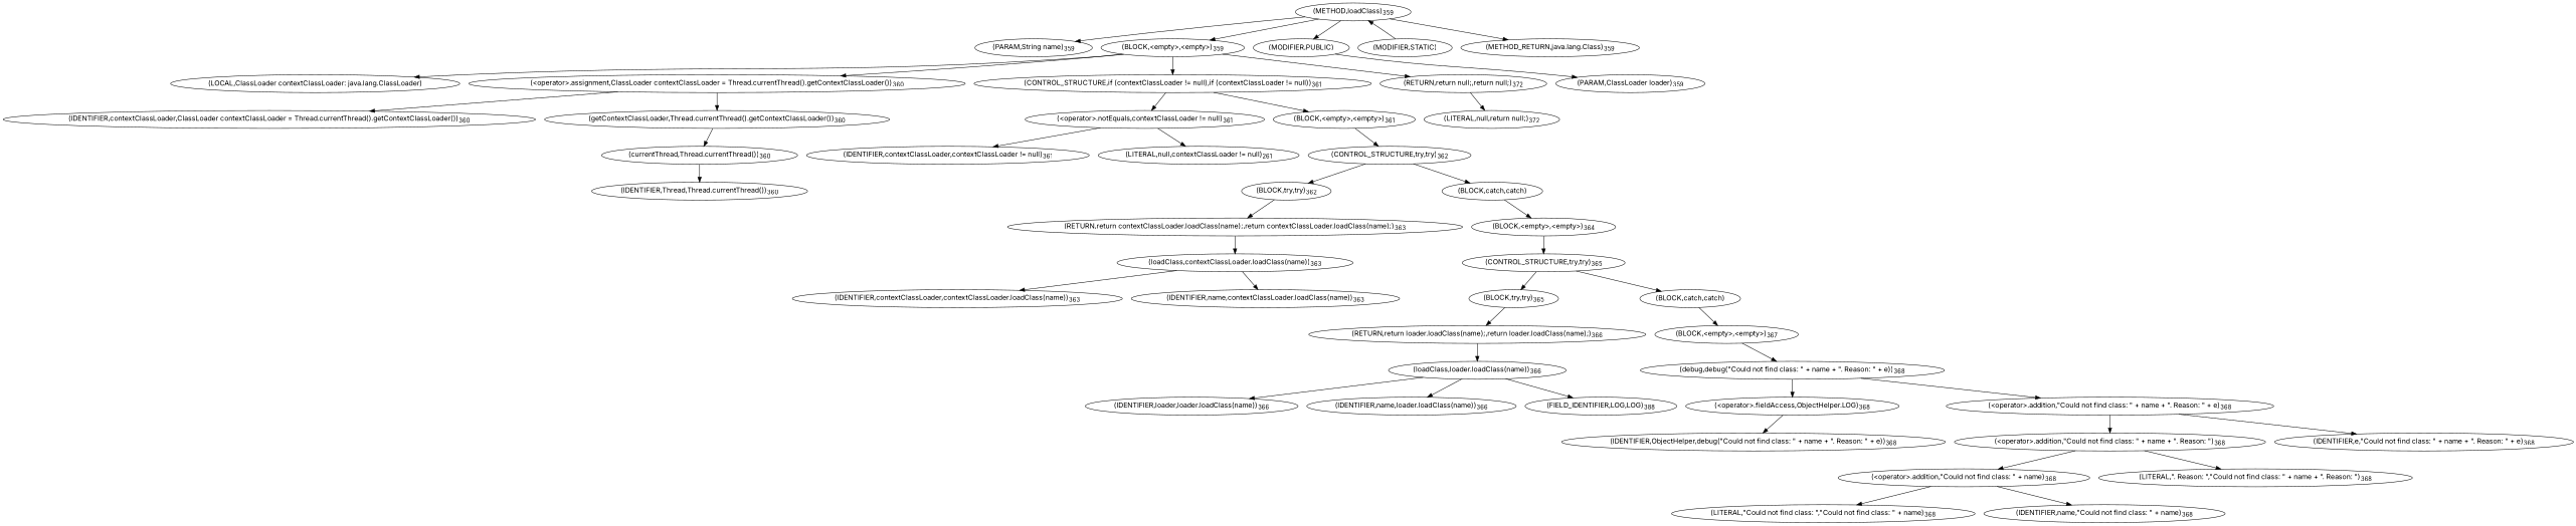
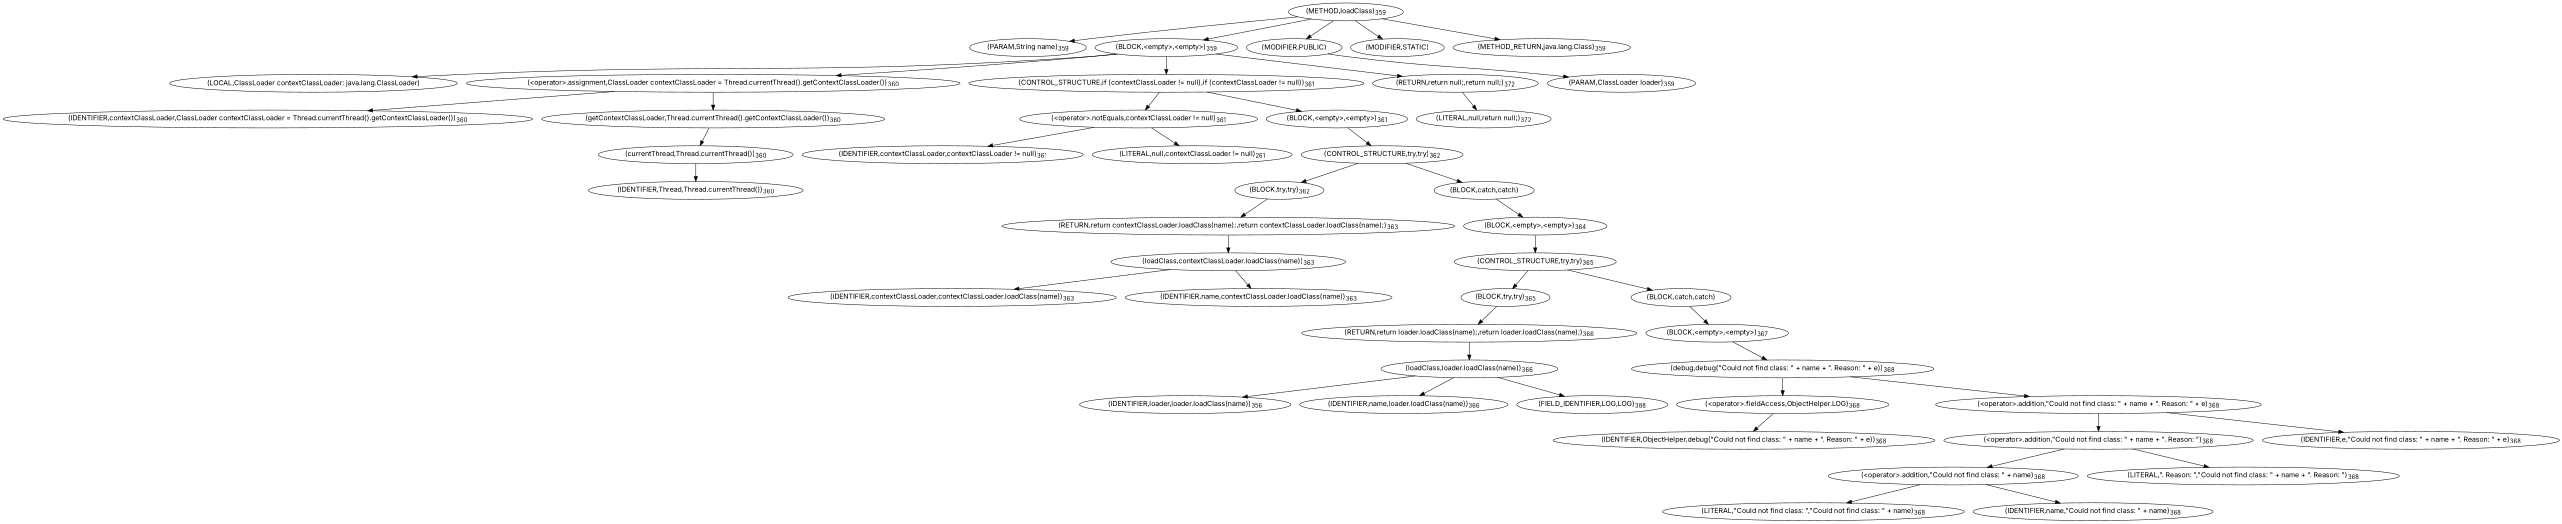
  digraph {
    fontname=Inter
    node [fontname=Inter]
    edge [fontname=Inter]
    n1 [label=<(METHOD,loadClass)<SUB>359</SUB>>]
    n2 [label=<(PARAM,String name)<SUB>359</SUB>>]
    n3 [label=<(BLOCK,&lt;empty&gt;,&lt;empty&gt;)<SUB>359</SUB>>]
    n4 [label=<(MODIFIER,PUBLIC)>]
    n5 [label=<(MODIFIER,STATIC)>]
    n6 [label=<(METHOD_RETURN,java.lang.Class)<SUB>359</SUB>>]
    n7 [label=<(PARAM,ClassLoader loader)<SUB>359</SUB>>]
    n8 [label=<(LOCAL,ClassLoader contextClassLoader: java.lang.ClassLoader)>]
    n9 [label=<(&lt;operator&gt;.assignment,ClassLoader contextClassLoader = Thread.currentThread().getContextClassLoader())<SUB>360</SUB>>]
    n10 [label=<(CONTROL_STRUCTURE,if (contextClassLoader != null),if (contextClassLoader != null))<SUB>361</SUB>>]
    n11 [label=<(RETURN,return null;,return null;)<SUB>372</SUB>>]
    n12 [label=<(IDENTIFIER,contextClassLoader,ClassLoader contextClassLoader = Thread.currentThread().getContextClassLoader())<SUB>360</SUB>>]
    n13 [label=<(getContextClassLoader,Thread.currentThread().getContextClassLoader())<SUB>360</SUB>>]
    n14 [label=<(&lt;operator&gt;.notEquals,contextClassLoader != null)<SUB>361</SUB>>]
    n15 [label=<(BLOCK,&lt;empty&gt;,&lt;empty&gt;)<SUB>361</SUB>>]
    n16 [label=<(LITERAL,null,return null;)<SUB>372</SUB>>]
    n17 [label=<(currentThread,Thread.currentThread())<SUB>360</SUB>>]
    n18 [label=<(IDENTIFIER,Thread,Thread.currentThread())<SUB>360</SUB>>]
    n19 [label=<(IDENTIFIER,contextClassLoader,contextClassLoader != null)<SUB>361</SUB>>]
    n20 [label=<(LITERAL,null,contextClassLoader != null)<SUB>261</SUB>>]
    n21 [label=<(CONTROL_STRUCTURE,try,try)<SUB>362</SUB>>]
    n22 [label=<(BLOCK,try,try)<SUB>362</SUB>>]
    n23 [label=<(BLOCK,catch,catch)>]
    n24 [label=<(RETURN,return contextClassLoader.loadClass(name);,return contextClassLoader.loadClass(name);)<SUB>363</SUB>>]
    n25 [label=<(BLOCK,&lt;empty&gt;,&lt;empty&gt;)<SUB>364</SUB>>]
    n26 [label=<(loadClass,contextClassLoader.loadClass(name))<SUB>363</SUB>>]
    n27 [label=<(IDENTIFIER,contextClassLoader,contextClassLoader.loadClass(name))<SUB>363</SUB>>]
    n28 [label=<(IDENTIFIER,name,contextClassLoader.loadClass(name))<SUB>363</SUB>>]
    n29 [label=<(CONTROL_STRUCTURE,try,try)<SUB>365</SUB>>]
    n30 [label=<(BLOCK,try,try)<SUB>365</SUB>>]
    n31 [label=<(BLOCK,catch,catch)>]
    n32 [label=<(RETURN,return loader.loadClass(name);,return loader.loadClass(name);)<SUB>366</SUB>>]
    n33 [label=<(BLOCK,&lt;empty&gt;,&lt;empty&gt;)<SUB>367</SUB>>]
    n34 [label=<(loadClass,loader.loadClass(name))<SUB>366</SUB>>]
-   n35 [label=<(IDENTIFIER,loader,loader.loadClass(name))<SUB>366</SUB>>]
+   n35 [label=<(IDENTIFIER,loader,loader.loadClass(name))<SUB>356</SUB>>]
    n36 [label=<(IDENTIFIER,name,loader.loadClass(name))<SUB>366</SUB>>]
    n37 [label=<(FIELD_IDENTIFIER,LOG,LOG)<SUB>388</SUB>>]
    n38 [label=<(debug,debug(&quot;Could not find class: &quot; + name + &quot;. Reason: &quot; + e))<SUB>368</SUB>>]
    n39 [label=<(&lt;operator&gt;.fieldAccess,ObjectHelper.LOG)<SUB>368</SUB>>]
    n40 [label=<(&lt;operator&gt;.addition,&quot;Could not find class: &quot; + name + &quot;. Reason: &quot; + e)<SUB>368</SUB>>]
    n41 [label=<(IDENTIFIER,ObjectHelper,debug(&quot;Could not find class: &quot; + name + &quot;. Reason: &quot; + e))<SUB>368</SUB>>]
    n42 [label=<(&lt;operator&gt;.addition,&quot;Could not find class: &quot; + name + &quot;. Reason: &quot;)<SUB>368</SUB>>]
    n43 [label=<(IDENTIFIER,e,&quot;Could not find class: &quot; + name + &quot;. Reason: &quot; + e)<SUB>368</SUB>>]
    n44 [label=<(&lt;operator&gt;.addition,&quot;Could not find class: &quot; + name)<SUB>368</SUB>>]
    n45 [label=<(LITERAL,&quot;. Reason: &quot;,&quot;Could not find class: &quot; + name + &quot;. Reason: &quot;)<SUB>368</SUB>>]
    n46 [label=<(LITERAL,&quot;Could not find class: &quot;,&quot;Could not find class: &quot; + name)<SUB>368</SUB>>]
    n47 [label=<(IDENTIFIER,name,&quot;Could not find class: &quot; + name)<SUB>368</SUB>>]
    n1 -> n2
    n1 -> n3
    n1 -> n4
-   n5 -> n1
+   n1 -> n5
    n1 -> n6
    n3 -> n8
    n3 -> n9
    n3 -> n10
    n3 -> n11
    n4 -> n7
    n9 -> n12
    n9 -> n13
    n10 -> n14
    n10 -> n15
    n11 -> n16
    n13 -> n17
    n14 -> n19
    n14 -> n20
    n15 -> n21
    n17 -> n18
    n21 -> n22
    n21 -> n23
    n22 -> n24
    n23 -> n25
    n24 -> n26
    n25 -> n29
    n26 -> n27
    n26 -> n28
    n29 -> n30
    n29 -> n31
    n30 -> n32
    n31 -> n33
    n32 -> n34
    n33 -> n38
    n34 -> n35
    n34 -> n36
    n34 -> n37
    n38 -> n39
    n38 -> n40
    n39 -> n41
    n40 -> n42
    n40 -> n43
    n42 -> n44
    n42 -> n45
    n44 -> n46
    n44 -> n47
  }
